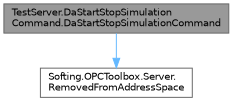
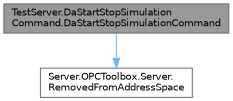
  digraph {
    rankdir=TB
    node [fontname=Helvetica fontsize=10 shape=box style=filled]
    n1 [color=gray40 fillcolor=grey60 fontcolor=black height=0.2 label="TestServer.DaStartStopSimulation\lCommand.DaStartStopSimulationCommand" width=0.4]
-   n2 [color=grey40 fillcolor=white height=0.2 label="Softing.OPCToolbox.Server.\lRemovedFromAddressSpace" width=0.4]
+   n2 [color=grey40 fillcolor=white height=0.2 label="Server.OPCToolbox.Server.\lRemovedFromAddressSpace" width=0.4]
    n1 -> n2 [color=steelblue1 fontname=Helvetica fontsize=10 labelfontname=Helvetica labelfontsize=10 style=solid]
  }
